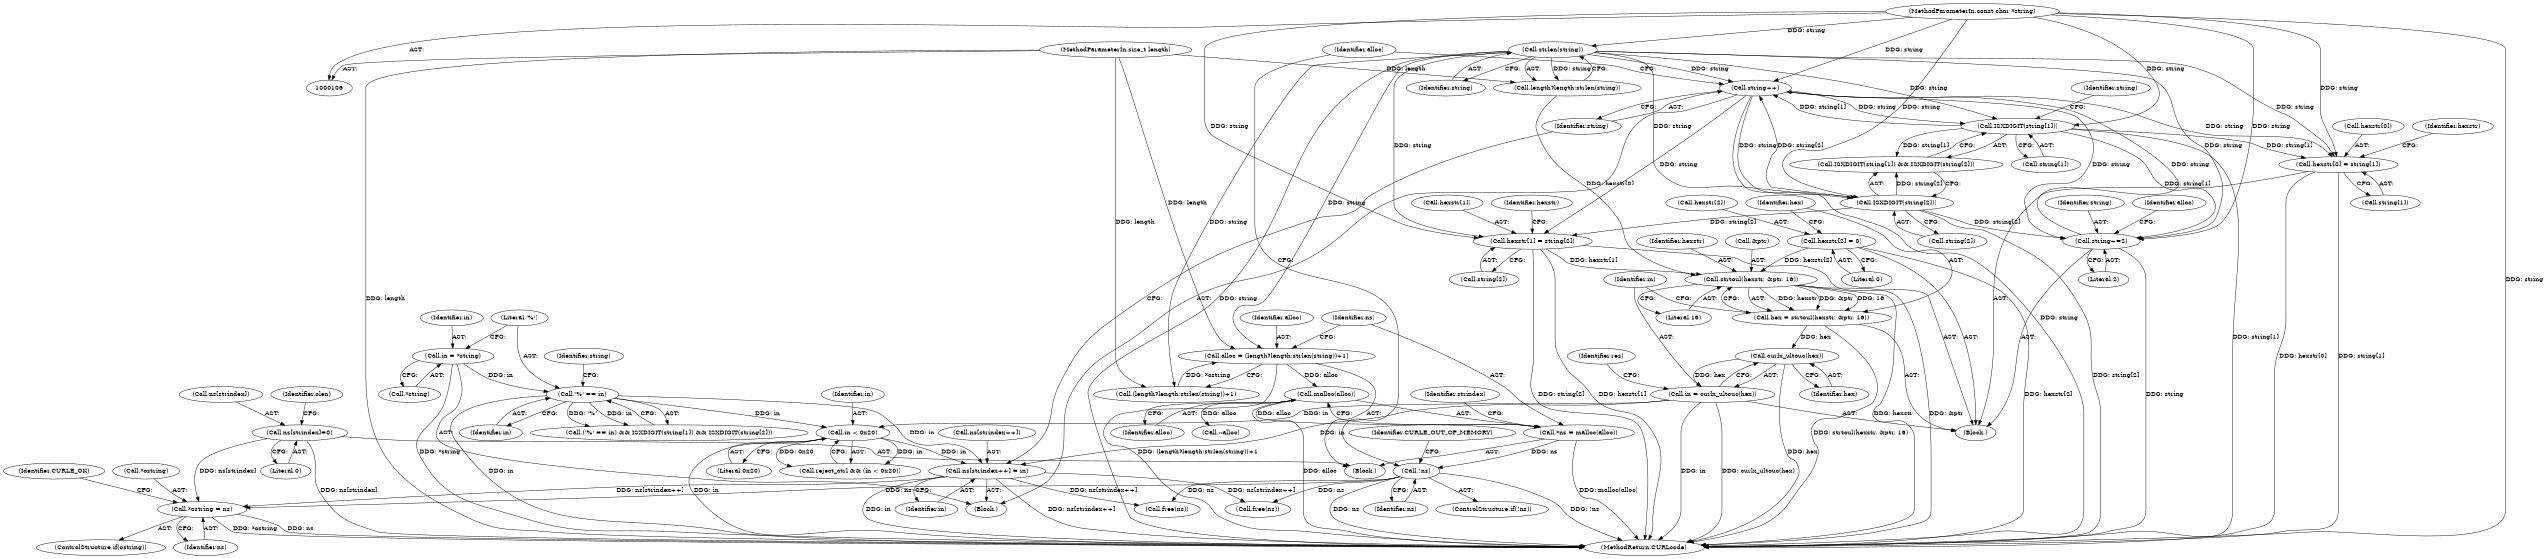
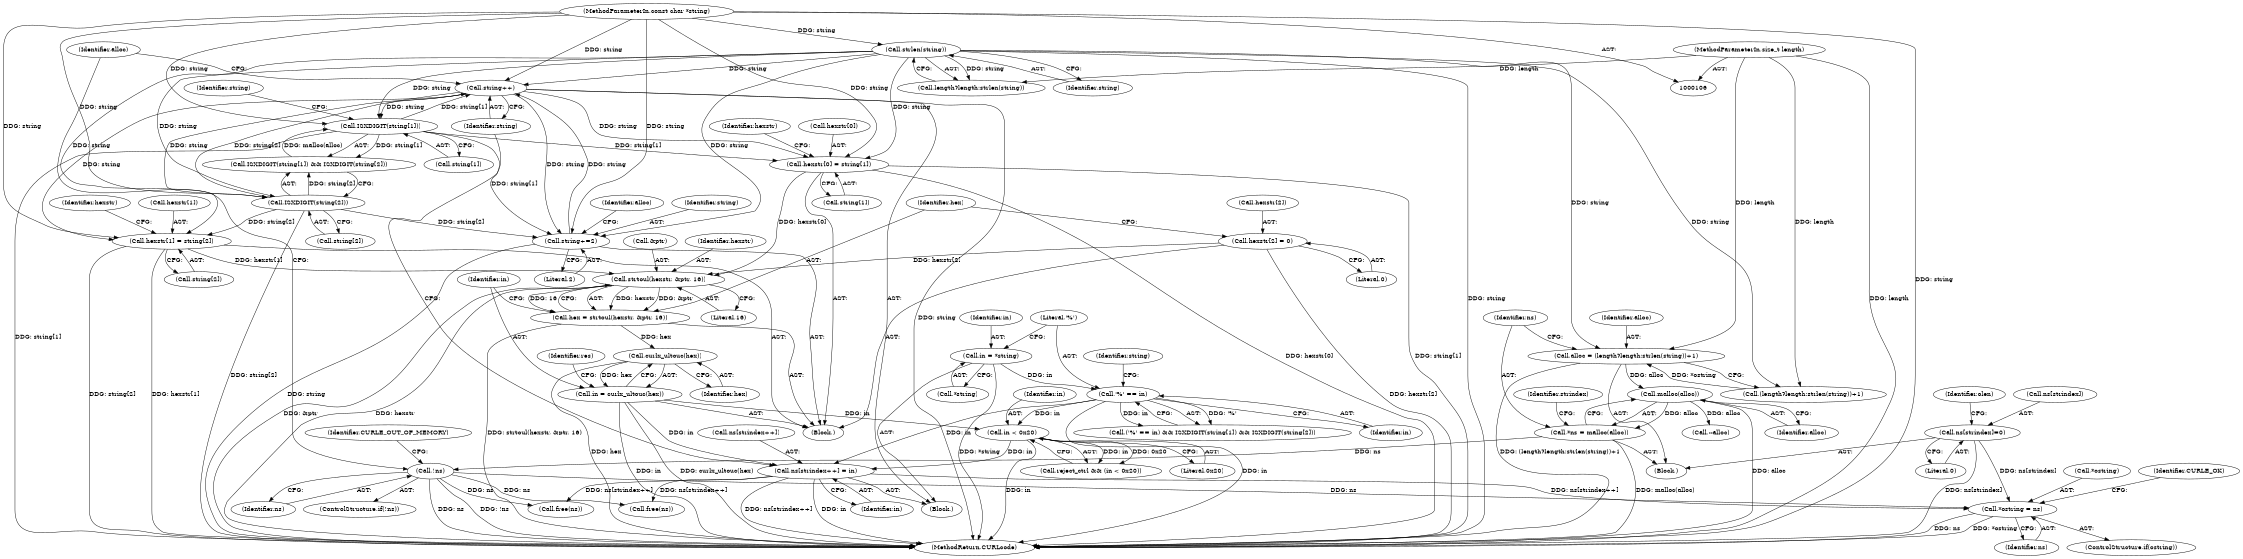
  digraph {
    n1 [label="(Call,*ostring = ns)"]
    n2 [label="(MethodReturn,CURLcode)"]
    n3 [label="(ControlStructure,if(ostring))"]
    n4 [label="(Identifier,ns)"]
    n5 [label="(Call,ns[strindex]=0)"]
    n6 [label="(Literal,0)"]
    n7 [label="(Block,)"]
    n8 [label="(Call,ns[strindex++] = in)"]
    n9 [label="(Call,free(ns))"]
    n10 [label="(Call,free(ns))"]
    n11 [label="(Identifier,in)"]
    n12 [label="(Block,)"]
    n13 [label="(Call,in = curlx_ultouc(hex))"]
    n14 [label="(Call,curlx_ultouc(hex))"]
    n15 [label="(Call,in < 0x20)"]
    n16 [label="(Block,)"]
    n17 [label="(Identifier,hex)"]
    n18 [label="(Literal,0x20)"]
    n19 [label="(Call,reject_ctrl && (in < 0x20))"]
    n20 [label="(Call,hex = strtoul(hexstr, &ptr, 16))"]
    n21 [label="(Call,strtoul(hexstr, &ptr, 16))"]
    n22 [label="(Literal,16)"]
    n23 [label="(Call,hexstr[1] = string[2])"]
    n24 [label="(Call,string[2])"]
    n25 [label="(Call,string++)"]
    n26 [label="(Call,ISXDIGIT(string[1]))"]
    n27 [label="(Call,string+=2)"]
    n28 [label="(Call,ISXDIGIT(string[2]))"]
    n29 [label="(Call,hexstr[0] = string[1])"]
    n30 [label="(Identifier,string)"]
    n31 [label="(Call,string[1])"]
    n32 [label="(Call,ISXDIGIT(string[1]) && ISXDIGIT(string[2]))"]
    n33 [label="(Literal,2)"]
    n34 [label="(Call,string[2])"]
    n35 [label="(Call,string[1])"]
    n36 [label="(Call,strlen(string))"]
    n37 [label="(Call,alloc = (length?length:strlen(string))+1)"]
    n38 [label="(Call,length?length:strlen(string))"]
    n39 [label="(Identifier,string)"]
    n40 [label="(Call,(length?length:strlen(string))+1)"]
    n41 [label="(Call,malloc(alloc))"]
    n42 [label="(MethodParameterIn,const char *string)"]
    1000106
    n44 [label="(Call,hexstr[2] = 0)"]
    n45 [label="(Literal,0)"]
    n46 [label="(Call,'%' == in)"]
    n47 [label="(Identifier,in)"]
    n48 [label="(Call,('%' == in) && ISXDIGIT(string[1]) && ISXDIGIT(string[2]))"]
    n49 [label="(Call,in = *string)"]
    n50 [label="(Call,*string)"]
    n51 [label="(Call,!ns)"]
    n52 [label="(Identifier,ns)"]
    n53 [label="(ControlStructure,if(!ns))"]
    n54 [label="(Call,*ns = malloc(alloc))"]
    n55 [label="(Call,--alloc)"]
    n56 [label="(Identifier,alloc)"]
    n57 [label="(MethodParameterIn,size_t length)"]
    n58 [label="(Call,*ostring)"]
    n59 [label="(Identifier,alloc)"]
    n60 [label="(Call,ns[strindex++])"]
    n61 [label="(Identifier,ns)"]
    n62 [label="(Identifier,hexstr)"]
    n63 [label="(Identifier,string)"]
    n64 [label="(Identifier,in)"]
    n65 [label="(Call,&ptr)"]
    n66 [label="(Identifier,string)"]
    n67 [label="(Identifier,string)"]
    n68 [label="(Identifier,hex)"]
    n69 [label="(Call,hexstr[2])"]
    n70 [label="(Identifier,hexstr)"]
    n71 [label="(Identifier,CURLE_OK)"]
    n72 [label="(Call,hexstr[0])"]
    n73 [label="(Identifier,alloc)"]
    n74 [label="(Identifier,CURLE_OUT_OF_MEMORY)"]
    n75 [label="(Identifier,res)"]
    n76 [label="(Call,hexstr[1])"]
    n77 [label="(Identifier,olen)"]
    n78 [label="(Literal,'%')"]
    n79 [label="(Identifier,in)"]
    n80 [label="(Call,ns[strindex])"]
    n81 [label="(Identifier,hexstr)"]
    n82 [label="(Identifier,alloc)"]
    n83 [label="(Identifier,in)"]
    n84 [label="(Identifier,strindex)"]
    n1 -> n2 [label="DDG: *ostring"]
    n1 -> n2 [label="DDG: ns"]
    n1 -> n3 [label="AST: "]
    n1 -> n4 [label="CFG: "]
    n4 -> n1 [label="AST: "]
    n5 -> n1 [label="DDG: ns[strindex]"]
    n5 -> n2 [label="DDG: ns[strindex]"]
    n5 -> n6 [label="CFG: "]
    n5 -> n7 [label="AST: "]
    n6 -> n5 [label="AST: "]
    n8 -> n1 [label="DDG: ns[strindex++]"]
    n8 -> n2 [label="DDG: in"]
    n8 -> n2 [label="DDG: ns[strindex++]"]
    n8 -> n9 [label="DDG: ns[strindex++]"]
    n8 -> n10 [label="DDG: ns[strindex++]"]
    n8 -> n11 [label="CFG: "]
    n8 -> n12 [label="AST: "]
    n11 -> n8 [label="AST: "]
    n13 -> n2 [label="DDG: in"]
    n13 -> n2 [label="DDG: curlx_ultouc(hex)"]
    n13 -> n8 [label="DDG: in"]
    n13 -> n14 [label="CFG: "]
    n13 -> n15 [label="DDG: in"]
    n13 -> n16 [label="AST: "]
    n14 -> n2 [label="DDG: hex"]
    n14 -> n13 [label="AST: "]
    n14 -> n13 [label="DDG: hex"]
    n14 -> n17 [label="CFG: "]
    n15 -> n2 [label="DDG: in"]
    n15 -> n8 [label="DDG: in"]
    n15 -> n18 [label="CFG: "]
    n15 -> n19 [label="AST: "]
    n15 -> n19 [label="DDG: in"]
    n15 -> n19 [label="DDG: 0x20"]
    n17 -> n14 [label="AST: "]
    n18 -> n15 [label="AST: "]
    n19 -> n15 [label="CFG: "]
    n20 -> n2 [label="DDG: strtoul(hexstr, &ptr, 16)"]
    n20 -> n14 [label="DDG: hex"]
    n20 -> n16 [label="AST: "]
    n20 -> n21 [label="CFG: "]
    n21 -> n2 [label="DDG: hexstr"]
    n21 -> n2 [label="DDG: &ptr"]
    n21 -> n20 [label="AST: "]
    n21 -> n20 [label="DDG: hexstr"]
    n21 -> n20 [label="DDG: &ptr"]
    n21 -> n20 [label="DDG: 16"]
    n21 -> n22 [label="CFG: "]
    n22 -> n21 [label="AST: "]
    n23 -> n2 [label="DDG: string[2]"]
    n23 -> n2 [label="DDG: hexstr[1]"]
    n23 -> n16 [label="AST: "]
    n23 -> n21 [label="DDG: hexstr[1]"]
    n23 -> n24 [label="CFG: "]
    n24 -> n23 [label="AST: "]
    n25 -> n2 [label="DDG: string"]
    n25 -> n12 [label="AST: "]
    n25 -> n23 [label="DDG: string"]
    n25 -> n26 [label="DDG: string"]
    n25 -> n27 [label="DDG: string"]
    n25 -> n28 [label="DDG: string"]
    n25 -> n29 [label="DDG: string"]
    n25 -> n30 [label="CFG: "]
    n26 -> n2 [label="DDG: string[1]"]
    n26 -> n25 [label="DDG: string[1]"]
    n26 -> n27 [label="DDG: string[1]"]
    n26 -> n29 [label="DDG: string[1]"]
    n26 -> n31 [label="CFG: "]
    n26 -> n32 [label="AST: "]
    n26 -> n32 [label="DDG: string[1]"]
    n27 -> n2 [label="DDG: string"]
    n27 -> n16 [label="AST: "]
    n27 -> n25 [label="DDG: string"]
    n27 -> n33 [label="CFG: "]
    n28 -> n2 [label="DDG: string[2]"]
    n28 -> n23 [label="DDG: string[2]"]
    n28 -> n25 [label="DDG: string[2]"]
    n28 -> n27 [label="DDG: string[2]"]
    n28 -> n32 [label="AST: "]
    n28 -> n32 [label="DDG: string[2]"]
    n28 -> n34 [label="CFG: "]
    n29 -> n2 [label="DDG: string[1]"]
    n29 -> n2 [label="DDG: hexstr[0]"]
    n29 -> n16 [label="AST: "]
-   n38 -> n21 [label="DDG: hexstr[0]"]
+   n29 -> n21 [label="DDG: hexstr[0]"]
    n29 -> n35 [label="CFG: "]
    n30 -> n8 [label="CFG: "]
    n30 -> n25 [label="AST: "]
    n31 -> n26 [label="AST: "]
-   n32 -> n26 [label="CFG: "]
+   n32 -> n26 [label="DDG: malloc(alloc)"]
    n32 -> n28 [label="CFG: "]
    n33 -> n27 [label="AST: "]
    n34 -> n28 [label="AST: "]
    n35 -> n29 [label="AST: "]
    n36 -> n2 [label="DDG: string"]
    n36 -> n23 [label="DDG: string"]
    n36 -> n25 [label="DDG: string"]
    n36 -> n26 [label="DDG: string"]
    n36 -> n27 [label="DDG: string"]
    n36 -> n28 [label="DDG: string"]
    n36 -> n29 [label="DDG: string"]
    n36 -> n37 [label="DDG: string"]
    n36 -> n38 [label="AST: "]
    n36 -> n38 [label="DDG: string"]
    n36 -> n39 [label="CFG: "]
    n36 -> n40 [label="DDG: string"]
    n37 -> n2 [label="DDG: (length?length:strlen(string))+1"]
    n37 -> n7 [label="AST: "]
    n37 -> n40 [label="CFG: "]
    n37 -> n41 [label="DDG: alloc"]
    n38 -> n36 [label="CFG: "]
    n39 -> n36 [label="AST: "]
    n40 -> n37 [label="DDG: *ostring"]
    n41 -> n2 [label="DDG: alloc"]
    n41 -> n54 [label="AST: "]
    n41 -> n54 [label="DDG: alloc"]
    n41 -> n55 [label="DDG: alloc"]
    n41 -> n56 [label="CFG: "]
    n42 -> n2 [label="DDG: string"]
    n42 -> n23 [label="DDG: string"]
    n42 -> n25 [label="DDG: string"]
    n42 -> n26 [label="DDG: string"]
    n42 -> n27 [label="DDG: string"]
    n42 -> n28 [label="DDG: string"]
    n42 -> n29 [label="DDG: string"]
    n42 -> n36 [label="DDG: string"]
    n42 -> 1000106 [label="AST: "]
    n44 -> n2 [label="DDG: hexstr[2]"]
    n44 -> n16 [label="AST: "]
    n44 -> n21 [label="DDG: hexstr[2]"]
    n44 -> n45 [label="CFG: "]
    n45 -> n44 [label="AST: "]
    n46 -> n2 [label="DDG: in"]
    n46 -> n8 [label="DDG: in"]
    n46 -> n15 [label="DDG: in"]
    n46 -> n47 [label="CFG: "]
    n46 -> n48 [label="AST: "]
    n46 -> n48 [label="DDG: '%'"]
    n46 -> n48 [label="DDG: in"]
    n47 -> n46 [label="AST: "]
    n48 -> n46 [label="CFG: "]
    n49 -> n2 [label="DDG: *string"]
    n49 -> n12 [label="AST: "]
    n49 -> n46 [label="DDG: in"]
    n49 -> n50 [label="CFG: "]
    n50 -> n49 [label="AST: "]
    n51 -> n1 [label="DDG: ns"]
    n51 -> n2 [label="DDG: ns"]
    n51 -> n2 [label="DDG: !ns"]
    n51 -> n9 [label="DDG: ns"]
    n51 -> n10 [label="DDG: ns"]
    n51 -> n52 [label="CFG: "]
    n51 -> n53 [label="AST: "]
    n52 -> n51 [label="AST: "]
    n54 -> n2 [label="DDG: malloc(alloc)"]
    n54 -> n7 [label="AST: "]
    n54 -> n41 [label="CFG: "]
    n54 -> n51 [label="DDG: ns"]
    n56 -> n41 [label="AST: "]
    n57 -> n2 [label="DDG: length"]
    n57 -> n37 [label="DDG: length"]
    n57 -> n38 [label="DDG: length"]
    n57 -> n40 [label="DDG: length"]
    n57 -> 1000106 [label="AST: "]
    n58 -> n1 [label="AST: "]
    n59 -> n37 [label="AST: "]
    n60 -> n8 [label="AST: "]
    n61 -> n37 [label="CFG: "]
    n61 -> n54 [label="AST: "]
    n62 -> n23 [label="CFG: "]
    n63 -> n26 [label="CFG: "]
    n64 -> n15 [label="AST: "]
    n65 -> n21 [label="AST: "]
    n66 -> n27 [label="AST: "]
    n67 -> n46 [label="CFG: "]
    n68 -> n20 [label="AST: "]
    n68 -> n44 [label="CFG: "]
    n69 -> n44 [label="AST: "]
    n70 -> n21 [label="AST: "]
    n71 -> n1 [label="CFG: "]
    n72 -> n29 [label="AST: "]
    n73 -> n27 [label="CFG: "]
    n74 -> n51 [label="CFG: "]
    n75 -> n13 [label="CFG: "]
    n76 -> n23 [label="AST: "]
    n77 -> n5 [label="CFG: "]
    n78 -> n46 [label="AST: "]
    n78 -> n49 [label="CFG: "]
    n79 -> n49 [label="AST: "]
    n80 -> n5 [label="AST: "]
    n81 -> n29 [label="CFG: "]
    n82 -> n25 [label="CFG: "]
    n82 -> n51 [label="CFG: "]
    n83 -> n13 [label="AST: "]
    n83 -> n20 [label="CFG: "]
    n84 -> n54 [label="CFG: "]
  }
